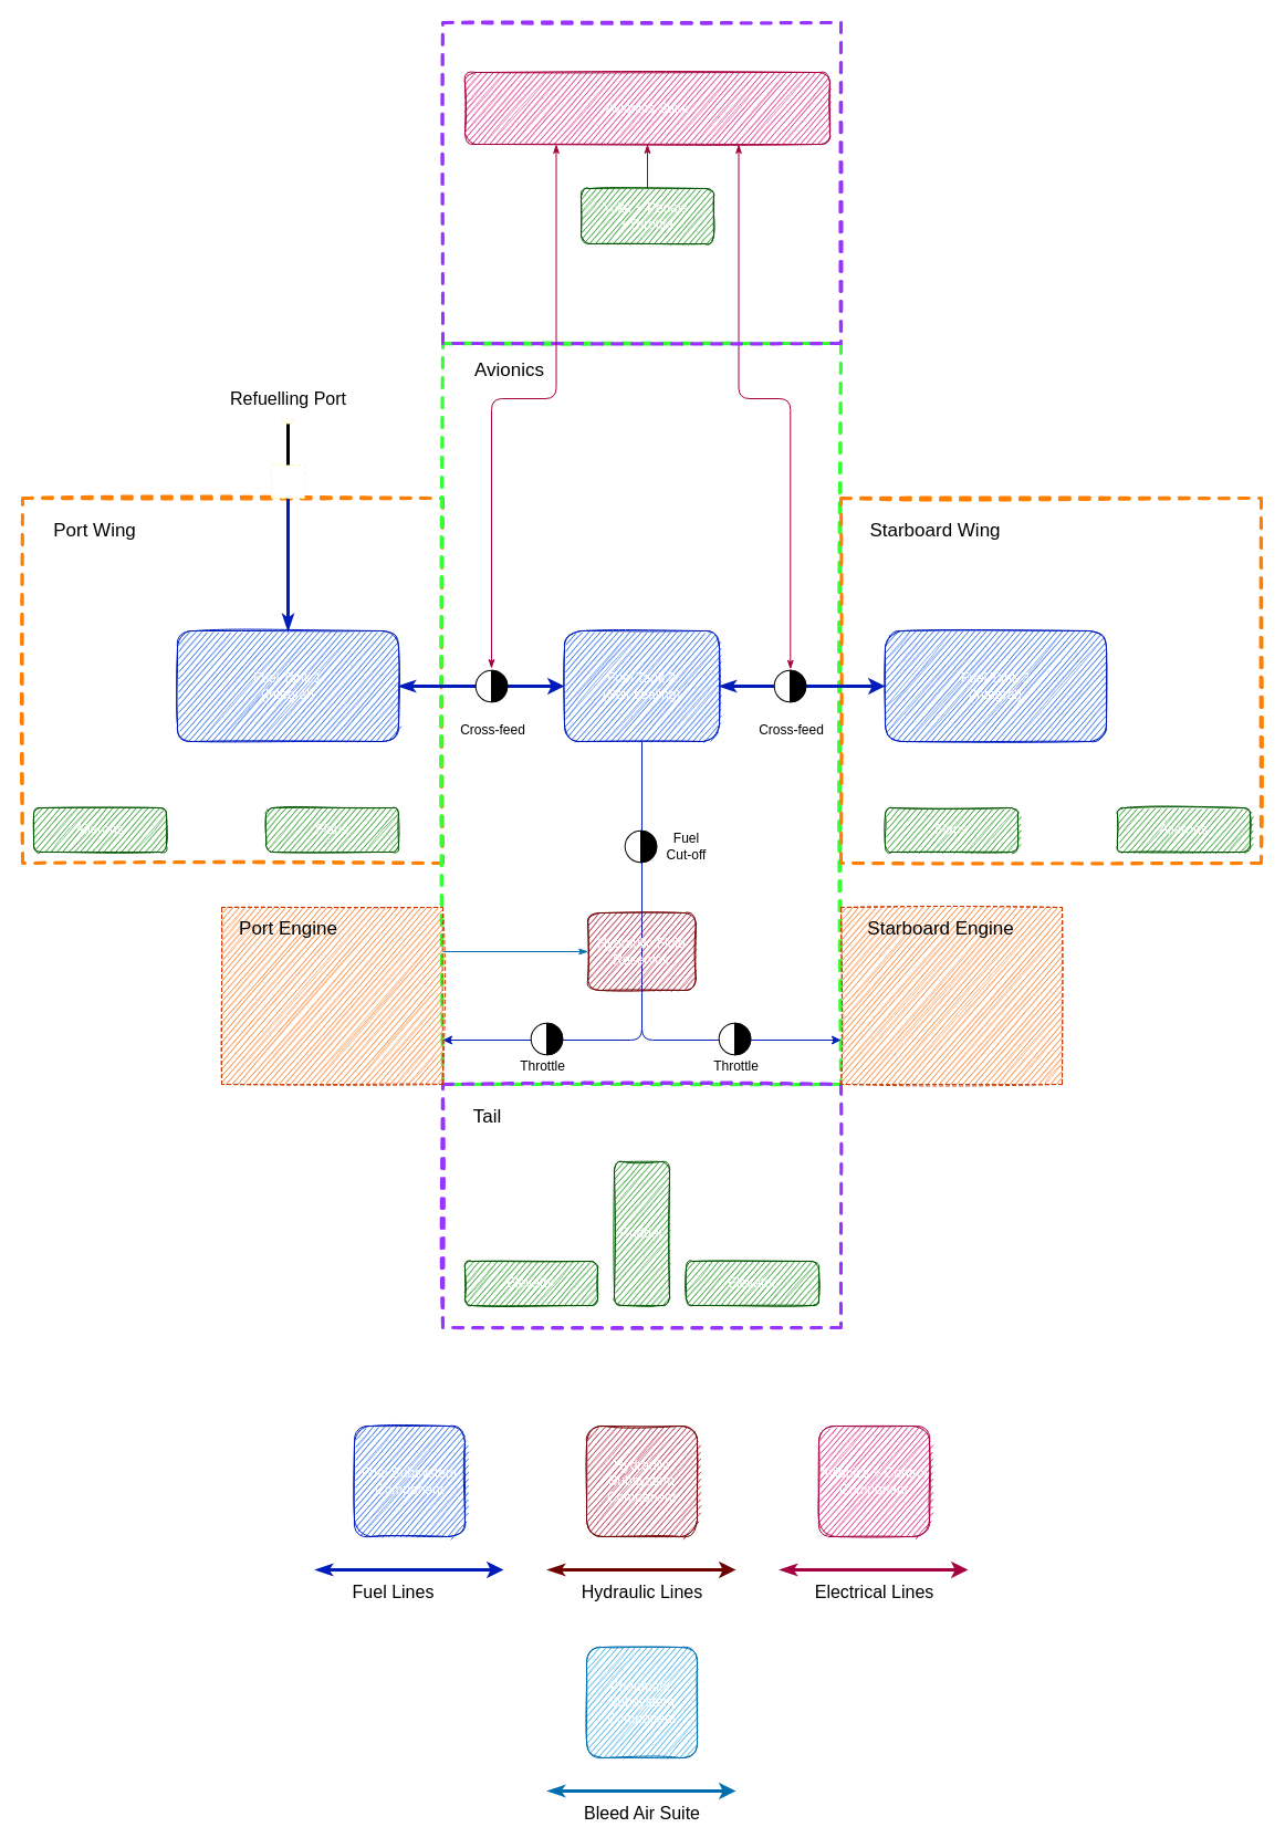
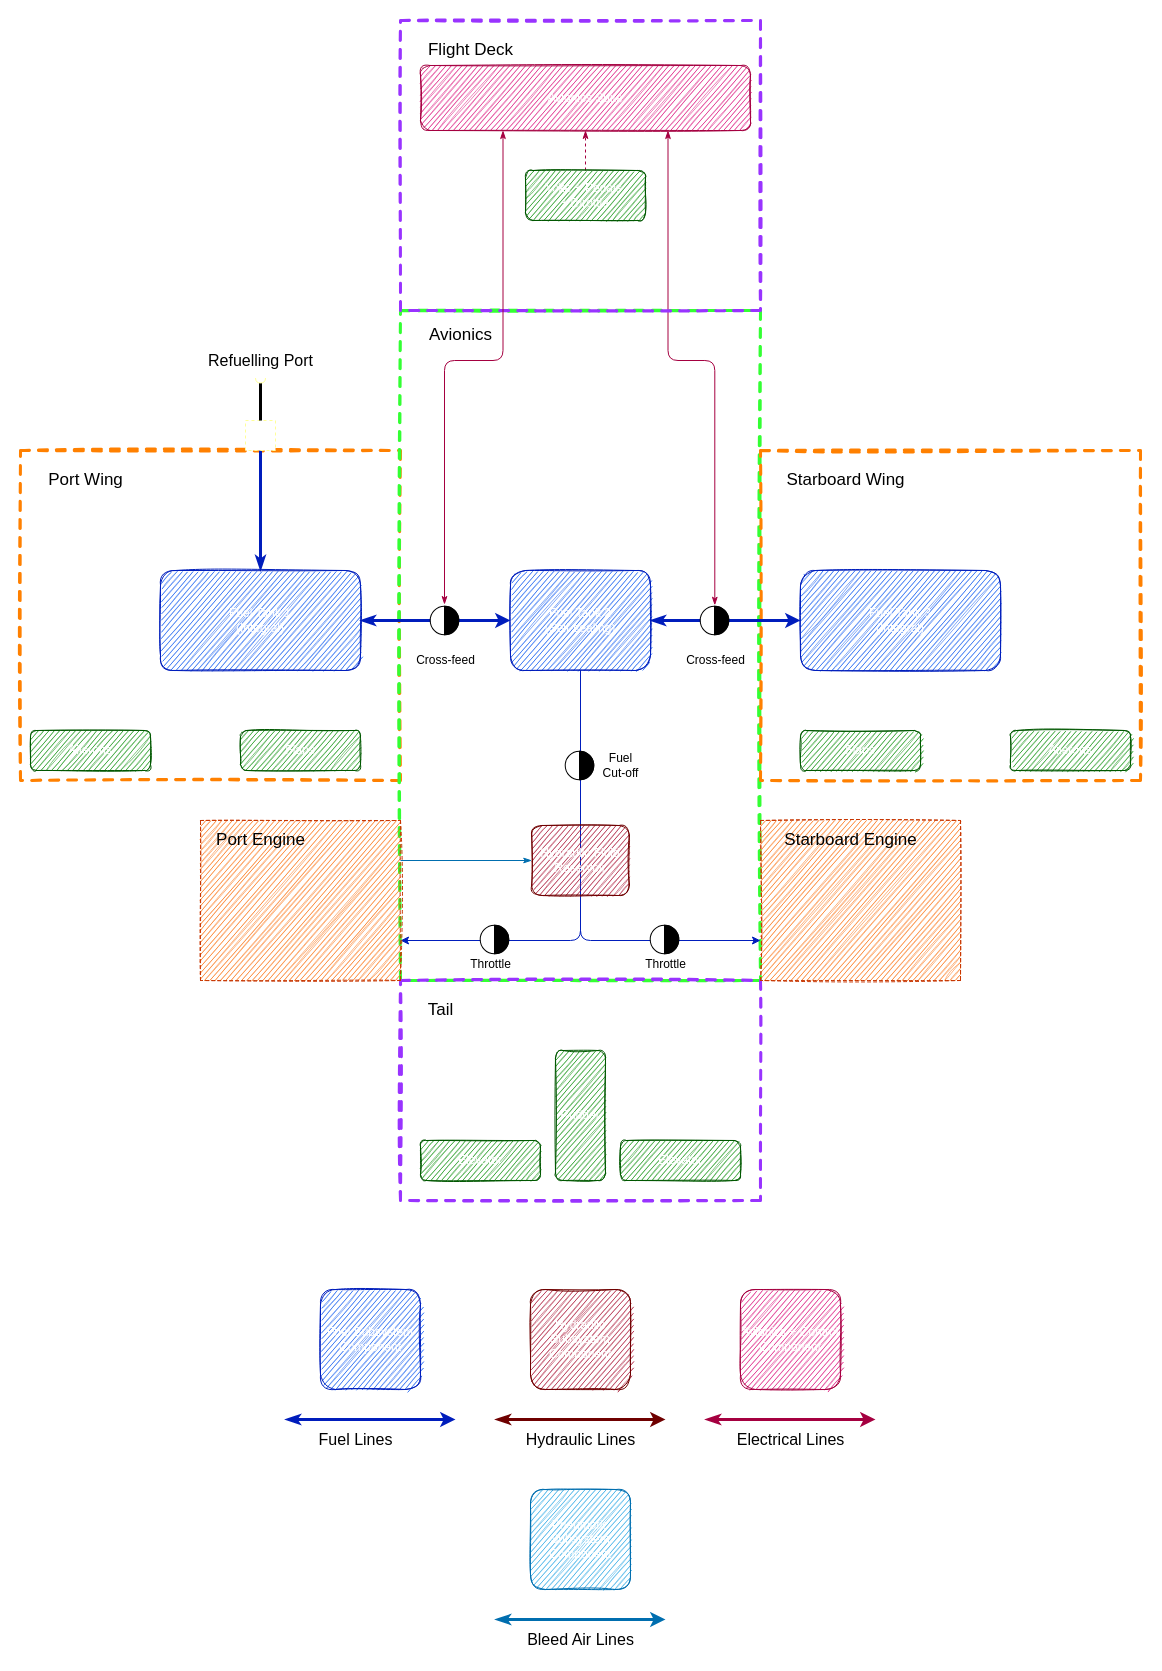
  <mxCell id="0" />
  <mxCell id="1" parent="0" />
  <mxCell id="2" value="" style="rounded=0;whiteSpace=wrap;html=1;fillColor=none;dashed=1;strokeWidth=3;glass=1;sketch=1;strokeColor=#FF8000;" vertex="1" parent="1"><mxGeometry x="20" y="450" width="380" height="330" as="geometry" /></mxCell>
  <mxCell id="3" style="edgeStyle=orthogonalEdgeStyle;rounded=1;orthogonalLoop=1;jettySize=auto;html=1;entryX=0.5;entryY=0;entryDx=0;entryDy=0;fontSize=16;startArrow=none;startFill=0;endArrow=classicThin;endFill=1;strokeWidth=3;fillColor=#0050ef;strokeColor=#001DBC;" edge="1" parent="1" source="4" target="9"><mxGeometry relative="1" as="geometry" /></mxCell>
  <mxCell id="4" value="" style="html=1;rounded=0;glass=0;dashed=1;sketch=0;fontSize=16;strokeColor=#FFFF99;strokeWidth=1;fillColor=#FFFFFF;direction=south;" vertex="1" parent="1"><mxGeometry x="245" y="420" width="30" height="30" as="geometry" /></mxCell>
  <mxCell id="5" value="" style="rounded=0;whiteSpace=wrap;html=1;fillColor=none;strokeColor=#33FF33;dashed=1;strokeWidth=3;sketch=1;" vertex="1" parent="1"><mxGeometry x="400" y="310" width="360" height="670" as="geometry" /></mxCell>
  <mxCell id="6" value="" style="rounded=0;whiteSpace=wrap;html=1;fillColor=none;dashed=1;strokeWidth=3;glass=1;sketch=1;strokeColor=#FF8000;" vertex="1" parent="1"><mxGeometry x="760" y="450" width="380" height="330" as="geometry" /></mxCell>
  <mxCell id="7" value="" style="rounded=0;whiteSpace=wrap;html=1;fillColor=none;dashed=1;strokeWidth=3;sketch=1;strokeColor=#9933FF;" vertex="1" parent="1"><mxGeometry x="400" y="980" width="360" height="220" as="geometry" /></mxCell>
  <mxCell id="8" style="edgeStyle=orthogonalEdgeStyle;rounded=0;orthogonalLoop=1;jettySize=auto;html=1;entryX=0;entryY=0.5;entryDx=0;entryDy=0;startArrow=classicThin;startFill=1;strokeWidth=3;fillColor=#0050ef;strokeColor=#001DBC;" parent="1" source="9" target="13" edge="1"><mxGeometry relative="1" as="geometry" /></mxCell>
  <mxCell id="9" value="Fuel Tank 1&lt;br&gt;(Integral)" style="rounded=1;whiteSpace=wrap;html=1;fillColor=#0050ef;strokeColor=#001DBC;fontColor=#ffffff;sketch=1;" parent="1" vertex="1"><mxGeometry x="160" y="570" width="200" height="100" as="geometry" /></mxCell>
  <mxCell id="10" style="edgeStyle=orthogonalEdgeStyle;rounded=0;orthogonalLoop=1;jettySize=auto;html=1;entryX=0;entryY=0.5;entryDx=0;entryDy=0;startArrow=classicThin;startFill=1;strokeWidth=3;fillColor=#0050ef;strokeColor=#001DBC;" edge="1" parent="1" source="13" target="14"><mxGeometry relative="1" as="geometry" /></mxCell>
  <mxCell id="11" style="edgeStyle=orthogonalEdgeStyle;orthogonalLoop=1;jettySize=auto;html=1;entryX=1;entryY=0.75;entryDx=0;entryDy=0;fontSize=16;startArrow=none;startFill=0;strokeWidth=1;fillColor=#0050ef;strokeColor=#001DBC;rounded=1;" edge="1" parent="1" source="13" target="38"><mxGeometry relative="1" as="geometry"><Array as="points"><mxPoint x="580" y="940" /></Array></mxGeometry></mxCell>
  <mxCell id="12" style="edgeStyle=orthogonalEdgeStyle;rounded=1;orthogonalLoop=1;jettySize=auto;html=1;entryX=0;entryY=0.75;entryDx=0;entryDy=0;fontSize=16;startArrow=none;startFill=0;strokeWidth=1;fillColor=#0050ef;strokeColor=#001DBC;" edge="1" parent="1" source="13" target="39"><mxGeometry relative="1" as="geometry"><Array as="points"><mxPoint x="580" y="940" /></Array></mxGeometry></mxCell>
  <mxCell id="13" value="Fuel Tank 2&lt;br&gt;(Self-sealing)" style="rounded=1;whiteSpace=wrap;html=1;fillColor=#0050ef;strokeColor=#001DBC;fontColor=#ffffff;sketch=1;" parent="1" vertex="1"><mxGeometry x="510" y="570" width="140" height="100" as="geometry" /></mxCell>
  <mxCell id="14" value="Fuel Tank 3&lt;br&gt;(Integral)" style="rounded=1;whiteSpace=wrap;html=1;fillColor=#0050ef;strokeColor=#001DBC;fontColor=#ffffff;sketch=1;" parent="1" vertex="1"><mxGeometry x="800" y="570" width="200" height="100" as="geometry" /></mxCell>
  <mxCell id="15" value="Cross-feed" style="text;html=1;align=center;verticalAlign=middle;resizable=0;points=[];autosize=1;strokeColor=none;" parent="1" vertex="1"><mxGeometry x="410" y="650" width="70" height="20" as="geometry" /></mxCell>
  <mxCell id="16" value="" style="shape=mxgraph.pid.fittings.self-operating_release_valve;html=1;pointerEvents=1;align=center;verticalLabelPosition=bottom;verticalAlign=top;dashed=0;rotation=-45;" parent="1" vertex="1"><mxGeometry x="430" y="605" width="30" height="30" as="geometry" /></mxCell>
  <mxCell id="17" value="Cross-feed" style="text;html=1;align=center;verticalAlign=middle;resizable=0;points=[];autosize=1;strokeColor=none;" vertex="1" parent="1"><mxGeometry x="680" y="650" width="70" height="20" as="geometry" /></mxCell>
  <mxCell id="18" style="edgeStyle=orthogonalEdgeStyle;rounded=1;orthogonalLoop=1;jettySize=auto;html=1;entryX=0.75;entryY=1;entryDx=0;entryDy=0;fontSize=12;startArrow=classicThin;startFill=1;endArrow=classicThin;endFill=1;strokeWidth=1;fillColor=#d80073;strokeColor=#A50040;exitX=0.843;exitY=0.124;exitDx=0;exitDy=0;exitPerimeter=0;" edge="1" parent="1" source="19" target="55"><mxGeometry relative="1" as="geometry"><Array as="points"><mxPoint x="714" y="360" /><mxPoint x="668" y="360" /></Array></mxGeometry></mxCell>
  <mxCell id="19" value="" style="shape=mxgraph.pid.fittings.self-operating_release_valve;html=1;pointerEvents=1;align=center;verticalLabelPosition=bottom;verticalAlign=top;dashed=0;rotation=-45;" vertex="1" parent="1"><mxGeometry x="700" y="605" width="30" height="30" as="geometry" /></mxCell>
  <mxCell id="20" value="Port Wing" style="text;html=1;align=center;verticalAlign=middle;resizable=0;points=[];autosize=1;strokeColor=none;fontSize=17;" vertex="1" parent="1"><mxGeometry x="40" y="465" width="90" height="30" as="geometry" /></mxCell>
  <mxCell id="21" value="Starboard Wing" style="text;html=1;align=center;verticalAlign=middle;resizable=0;points=[];autosize=1;strokeColor=none;fontSize=17;" vertex="1" parent="1"><mxGeometry x="780" y="465" width="130" height="30" as="geometry" /></mxCell>
  <mxCell id="22" style="edgeStyle=orthogonalEdgeStyle;rounded=0;orthogonalLoop=1;jettySize=auto;html=1;entryX=0;entryY=0.5;entryDx=0;entryDy=0;startArrow=classicThin;startFill=1;strokeWidth=3;fillColor=#0050ef;strokeColor=#001DBC;" edge="1" parent="1"><mxGeometry relative="1" as="geometry"><mxPoint x="285" y="1419" as="sourcePoint" /><mxPoint x="455" y="1419" as="targetPoint" /></mxGeometry></mxCell>
  <mxCell id="23" value="Fuel Lines" style="text;html=1;align=center;verticalAlign=middle;resizable=0;points=[];autosize=1;strokeColor=none;fontSize=16;" vertex="1" parent="1"><mxGeometry x="310" y="1429" width="90" height="20" as="geometry" /></mxCell>
  <mxCell id="24" style="edgeStyle=orthogonalEdgeStyle;rounded=0;orthogonalLoop=1;jettySize=auto;html=1;entryX=0;entryY=0.5;entryDx=0;entryDy=0;startArrow=classicThin;startFill=1;strokeWidth=3;fillColor=#a20025;strokeColor=#6F0000;" edge="1" parent="1"><mxGeometry relative="1" as="geometry"><mxPoint x="495" y="1419" as="sourcePoint" /><mxPoint x="665" y="1419" as="targetPoint" /></mxGeometry></mxCell>
  <mxCell id="25" value="Hydraulic Lines" style="text;html=1;align=center;verticalAlign=middle;resizable=0;points=[];autosize=1;strokeColor=none;fontSize=16;" vertex="1" parent="1"><mxGeometry x="515" y="1429" width="130" height="20" as="geometry" /></mxCell>
  <mxCell id="26" style="edgeStyle=orthogonalEdgeStyle;rounded=0;orthogonalLoop=1;jettySize=auto;html=1;entryX=0;entryY=0.5;entryDx=0;entryDy=0;startArrow=classicThin;startFill=1;strokeWidth=3;fillColor=#d80073;strokeColor=#A50040;" edge="1" parent="1"><mxGeometry relative="1" as="geometry"><mxPoint x="705" y="1419" as="sourcePoint" /><mxPoint x="875" y="1419" as="targetPoint" /></mxGeometry></mxCell>
  <mxCell id="27" value="Electrical Lines" style="text;html=1;align=center;verticalAlign=middle;resizable=0;points=[];autosize=1;strokeColor=none;fontSize=16;" vertex="1" parent="1"><mxGeometry x="730" y="1429" width="120" height="20" as="geometry" /></mxCell>
  <mxCell id="28" value="" style="rounded=0;whiteSpace=wrap;html=1;fillColor=none;dashed=1;strokeWidth=3;sketch=1;strokeColor=#9933FF;" vertex="1" parent="1"><mxGeometry x="400" y="20" width="360" height="290" as="geometry" /></mxCell>
+ <mxCell id="29" value="Flight Deck" style="text;html=1;align=center;verticalAlign=middle;resizable=0;points=[];autosize=1;strokeColor=none;fontSize=17;" vertex="1" parent="1"><mxGeometry x="420" y="35" width="100" height="30" as="geometry" /></mxCell>
  <mxCell id="30" value="Fuel Subsystem Component" style="rounded=1;whiteSpace=wrap;html=1;fillColor=#0050ef;strokeColor=#001DBC;fontColor=#ffffff;sketch=1;" vertex="1" parent="1"><mxGeometry x="320" y="1289" width="100" height="100" as="geometry" /></mxCell>
  <mxCell id="31" value="Hydraulic Subsystem Component" style="rounded=1;whiteSpace=wrap;html=1;fillColor=#a20025;fontColor=#ffffff;strokeColor=#6F0000;sketch=1;" vertex="1" parent="1"><mxGeometry x="530" y="1289" width="100" height="100" as="geometry" /></mxCell>
  <mxCell id="32" value="Avionics + Control Component" style="rounded=1;whiteSpace=wrap;html=1;fillColor=#d80073;fontColor=#ffffff;strokeColor=#A50040;sketch=1;" vertex="1" parent="1"><mxGeometry x="740" y="1289" width="100" height="100" as="geometry" /></mxCell>
  <mxCell id="33" style="edgeStyle=orthogonalEdgeStyle;rounded=0;orthogonalLoop=1;jettySize=auto;html=1;entryX=0;entryY=0.5;entryDx=0;entryDy=0;startArrow=classicThin;startFill=1;strokeWidth=3;fillColor=#1ba1e2;strokeColor=#006EAF;" edge="1" parent="1"><mxGeometry relative="1" as="geometry"><mxPoint x="495" y="1619" as="sourcePoint" /><mxPoint x="665" y="1619" as="targetPoint" /></mxGeometry></mxCell>
- <mxCell id="34" value="Bleed Air Suite" style="text;html=1;align=center;verticalAlign=middle;resizable=0;points=[];autosize=1;strokeColor=none;fontSize=16;" vertex="1" parent="1"><mxGeometry x="520" y="1629" width="120" height="20" as="geometry" /></mxCell>
+ <mxCell id="34" value="Bleed Air Lines" style="text;html=1;align=center;verticalAlign=middle;resizable=0;points=[];autosize=1;strokeColor=none;fontSize=16;" vertex="1" parent="1"><mxGeometry x="520" y="1629" width="120" height="20" as="geometry" /></mxCell>
  <mxCell id="35" value="Pneumatic Subsystem Component" style="rounded=1;whiteSpace=wrap;html=1;fillColor=#1ba1e2;fontColor=#ffffff;strokeColor=#006EAF;sketch=1;" vertex="1" parent="1"><mxGeometry x="530" y="1489" width="100" height="100" as="geometry" /></mxCell>
  <mxCell id="36" value="Tail" style="text;html=1;align=center;verticalAlign=middle;resizable=0;points=[];autosize=1;strokeColor=none;fontSize=17;" vertex="1" parent="1"><mxGeometry x="420" y="995" width="40" height="30" as="geometry" /></mxCell>
  <mxCell id="37" style="edgeStyle=orthogonalEdgeStyle;rounded=1;orthogonalLoop=1;jettySize=auto;html=1;entryX=0;entryY=0.5;entryDx=0;entryDy=0;fontSize=12;startArrow=none;startFill=0;endArrow=classicThin;endFill=1;strokeWidth=1;fillColor=#1ba1e2;strokeColor=#006EAF;exitX=1;exitY=0.25;exitDx=0;exitDy=0;" edge="1" parent="1" source="38" target="62"><mxGeometry relative="1" as="geometry" /></mxCell>
  <mxCell id="38" value="" style="rounded=0;whiteSpace=wrap;html=1;dashed=1;strokeWidth=1;glass=0;sketch=1;fontColor=#000000;strokeColor=#C73500;fillStyle=auto;fillColor=#fa6800;" vertex="1" parent="1"><mxGeometry x="200" y="820" width="200" height="160" as="geometry" /></mxCell>
  <mxCell id="39" value="" style="rounded=0;whiteSpace=wrap;html=1;fillColor=#fa6800;dashed=1;strokeWidth=1;glass=0;sketch=1;strokeColor=#C73500;fontColor=#000000;" vertex="1" parent="1"><mxGeometry x="760" y="820" width="200" height="160" as="geometry" /></mxCell>
  <mxCell id="40" value="Port Engine" style="text;html=1;align=center;verticalAlign=middle;resizable=0;points=[];autosize=1;strokeColor=none;fontSize=17;" vertex="1" parent="1"><mxGeometry x="210" y="825" width="100" height="30" as="geometry" /></mxCell>
  <mxCell id="41" value="Starboard Engine" style="text;html=1;align=center;verticalAlign=middle;resizable=0;points=[];autosize=1;strokeColor=none;fontSize=17;" vertex="1" parent="1"><mxGeometry x="775" y="825" width="150" height="30" as="geometry" /></mxCell>
  <mxCell id="42" value="" style="shape=mxgraph.pid.fittings.self-operating_release_valve;html=1;pointerEvents=1;align=center;verticalLabelPosition=bottom;verticalAlign=top;dashed=0;rotation=-45;" vertex="1" parent="1"><mxGeometry x="565" y="750" width="30" height="30" as="geometry" /></mxCell>
  <mxCell id="43" value="Fuel&lt;br&gt;Cut-off" style="text;html=1;align=center;verticalAlign=middle;resizable=0;points=[];autosize=1;strokeColor=none;" vertex="1" parent="1"><mxGeometry x="595" y="750" width="50" height="30" as="geometry" /></mxCell>
  <mxCell id="44" value="" style="endArrow=none;html=1;rounded=0;align=center;verticalAlign=top;endFill=0;labelBackgroundColor=none;endSize=2;fontSize=16;strokeWidth=3;" edge="1" source="4" target="45" parent="1"><mxGeometry relative="1" as="geometry" /></mxCell>
  <mxCell id="45" value="" style="shape=requiredInterface;html=1;fontSize=11;align=center;fillColor=none;points=[];aspect=fixed;resizable=0;verticalAlign=bottom;labelPosition=center;verticalLabelPosition=top;flipH=1;rounded=0;glass=0;sketch=0;strokeColor=#FFFF99;strokeWidth=1;rotation=-90;" vertex="1" parent="1"><mxGeometry x="257.5" y="375" width="5" height="10" as="geometry" /></mxCell>
  <mxCell id="46" value="Refuelling Port" style="text;html=1;align=center;verticalAlign=middle;resizable=0;points=[];autosize=1;strokeColor=none;fontSize=16;" vertex="1" parent="1"><mxGeometry x="200" y="350" width="120" height="20" as="geometry" /></mxCell>
  <mxCell id="47" value="Ailerons" style="rounded=1;whiteSpace=wrap;html=1;glass=0;sketch=1;fontSize=12;strokeColor=#005700;strokeWidth=1;fillColor=#008a00;fontColor=#ffffff;" vertex="1" parent="1"><mxGeometry x="30" y="730" width="120" height="40" as="geometry" /></mxCell>
  <mxCell id="48" value="Flaps" style="rounded=1;whiteSpace=wrap;html=1;glass=0;sketch=1;fontSize=12;strokeColor=#005700;strokeWidth=1;fillColor=#008a00;fontColor=#ffffff;" vertex="1" parent="1"><mxGeometry x="240" y="730" width="120" height="40" as="geometry" /></mxCell>
  <mxCell id="49" value="Flaps" style="rounded=1;whiteSpace=wrap;html=1;glass=0;sketch=1;fontSize=12;strokeColor=#005700;strokeWidth=1;fillColor=#008a00;fontColor=#ffffff;" vertex="1" parent="1"><mxGeometry x="800" y="730" width="120" height="40" as="geometry" /></mxCell>
  <mxCell id="50" value="Ailerons" style="rounded=1;whiteSpace=wrap;html=1;glass=0;sketch=1;fontSize=12;strokeColor=#005700;strokeWidth=1;fillColor=#008a00;fontColor=#ffffff;" vertex="1" parent="1"><mxGeometry x="1010" y="730" width="120" height="40" as="geometry" /></mxCell>
  <mxCell id="51" value="Rudder" style="rounded=1;whiteSpace=wrap;html=1;glass=0;sketch=1;fontSize=12;strokeColor=#005700;strokeWidth=1;fillColor=#008a00;fontColor=#ffffff;" vertex="1" parent="1"><mxGeometry x="555" y="1050" width="50" height="130" as="geometry" /></mxCell>
  <mxCell id="52" value="Elevator" style="rounded=1;whiteSpace=wrap;html=1;glass=0;sketch=1;fontSize=12;strokeColor=#005700;strokeWidth=1;fillColor=#008a00;fontColor=#ffffff;" vertex="1" parent="1"><mxGeometry x="420" y="1140" width="120" height="40" as="geometry" /></mxCell>
  <mxCell id="53" value="Elevator" style="rounded=1;whiteSpace=wrap;html=1;glass=0;sketch=1;fontSize=12;strokeColor=#005700;strokeWidth=1;fillColor=#008a00;fontColor=#ffffff;" vertex="1" parent="1"><mxGeometry x="620" y="1140" width="120" height="40" as="geometry" /></mxCell>
  <mxCell id="54" style="edgeStyle=orthogonalEdgeStyle;rounded=1;orthogonalLoop=1;jettySize=auto;html=1;fontSize=12;startArrow=classicThin;startFill=1;endArrow=classicThin;endFill=1;strokeWidth=1;fillColor=#d80073;strokeColor=#A50040;exitX=0.25;exitY=1;exitDx=0;exitDy=0;" edge="1" parent="1" source="55"><mxGeometry relative="1" as="geometry"><mxPoint x="444" y="604" as="targetPoint" /><Array as="points"><mxPoint x="503" y="360" /><mxPoint x="444" y="360" /></Array></mxGeometry></mxCell>
  <mxCell id="55" value="Avionics Suite" style="rounded=1;whiteSpace=wrap;html=1;fillColor=#d80073;fontColor=#ffffff;strokeColor=#A50040;sketch=1;" vertex="1" parent="1"><mxGeometry x="420" y="65" width="330" height="65" as="geometry" /></mxCell>
- <mxCell id="56" style="edgeStyle=orthogonalEdgeStyle;rounded=1;orthogonalLoop=1;jettySize=auto;html=1;entryX=0.5;entryY=1;entryDx=0;entryDy=0;fontSize=12;startArrow=none;startFill=0;endArrow=classicThin;endFill=1;strokeWidth=1;fillColor=#d80073;strokeColor=#A50040;" edge="1" parent="1" source="57" target="55"><mxGeometry relative="1" as="geometry" /></mxCell>
+ <mxCell id="56" style="edgeStyle=orthogonalEdgeStyle;rounded=1;orthogonalLoop=1;jettySize=auto;html=1;entryX=0.5;entryY=1;entryDx=0;entryDy=0;fontSize=12;startArrow=none;startFill=0;endArrow=classicThin;endFill=1;strokeWidth=1;fillColor=#d80073;strokeColor=#A50040;dashed=1;" edge="1" parent="1" source="57" target="55"><mxGeometry relative="1" as="geometry" /></mxCell>
  <mxCell id="57" value="Yoke + Pedals&amp;nbsp; +Throttle" style="rounded=1;whiteSpace=wrap;html=1;glass=0;sketch=1;fontSize=12;strokeColor=#005700;strokeWidth=1;fillColor=#008a00;fontColor=#ffffff;" vertex="1" parent="1"><mxGeometry x="525" y="170" width="120" height="50" as="geometry" /></mxCell>
  <mxCell id="58" value="" style="shape=mxgraph.pid.fittings.self-operating_release_valve;html=1;pointerEvents=1;align=center;verticalLabelPosition=bottom;verticalAlign=top;dashed=0;rotation=-45;" vertex="1" parent="1"><mxGeometry x="480" y="924" width="30" height="30" as="geometry" /></mxCell>
  <mxCell id="59" value="" style="shape=mxgraph.pid.fittings.self-operating_release_valve;html=1;pointerEvents=1;align=center;verticalLabelPosition=bottom;verticalAlign=top;dashed=0;rotation=-45;" vertex="1" parent="1"><mxGeometry x="650" y="924" width="30" height="30" as="geometry" /></mxCell>
  <mxCell id="60" value="Throttle" style="text;html=1;align=center;verticalAlign=middle;resizable=0;points=[];autosize=1;strokeColor=none;fontSize=12;" vertex="1" parent="1"><mxGeometry x="460" y="954" width="60" height="20" as="geometry" /></mxCell>
  <mxCell id="61" value="Throttle" style="text;html=1;align=center;verticalAlign=middle;resizable=0;points=[];autosize=1;strokeColor=none;fontSize=12;" vertex="1" parent="1"><mxGeometry x="635" y="954" width="60" height="20" as="geometry" /></mxCell>
  <mxCell id="62" value="Hydraulic Fluid Reservoir" style="rounded=1;whiteSpace=wrap;html=1;fillColor=#a20025;strokeColor=#6F0000;fontColor=#ffffff;sketch=1;" vertex="1" parent="1"><mxGeometry x="531.25" y="825" width="97.5" height="70" as="geometry" /></mxCell>
  <mxCell id="63" value="Avionics" style="text;html=1;align=center;verticalAlign=middle;resizable=0;points=[];autosize=1;strokeColor=none;fontSize=17;" vertex="1" parent="1"><mxGeometry x="415" y="320" width="90" height="30" as="geometry" /></mxCell>
